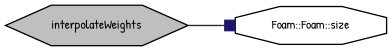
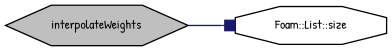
  digraph {
    rankdir=LR
    fontname="Patrick Hand"
    node [color=black fontname="Patrick Hand" fontsize=10]
    n1 [fillcolor=grey75 fontcolor=black height=0.2 label=interpolateWeights shape=hexagon style=filled width=0.4]
-   n2 [height=0.2 label="Foam::Foam::size" shape=octagon width=0.4]
+   n2 [height=0.2 label="Foam::List::size" shape=octagon width=0.4]
    n1 -> n2 [color=midnightblue fontname="Patrick Hand" fontsize=10 labelfontname=Helvetica labelfontsize=10 style=solid arrowhead=box]
  }
